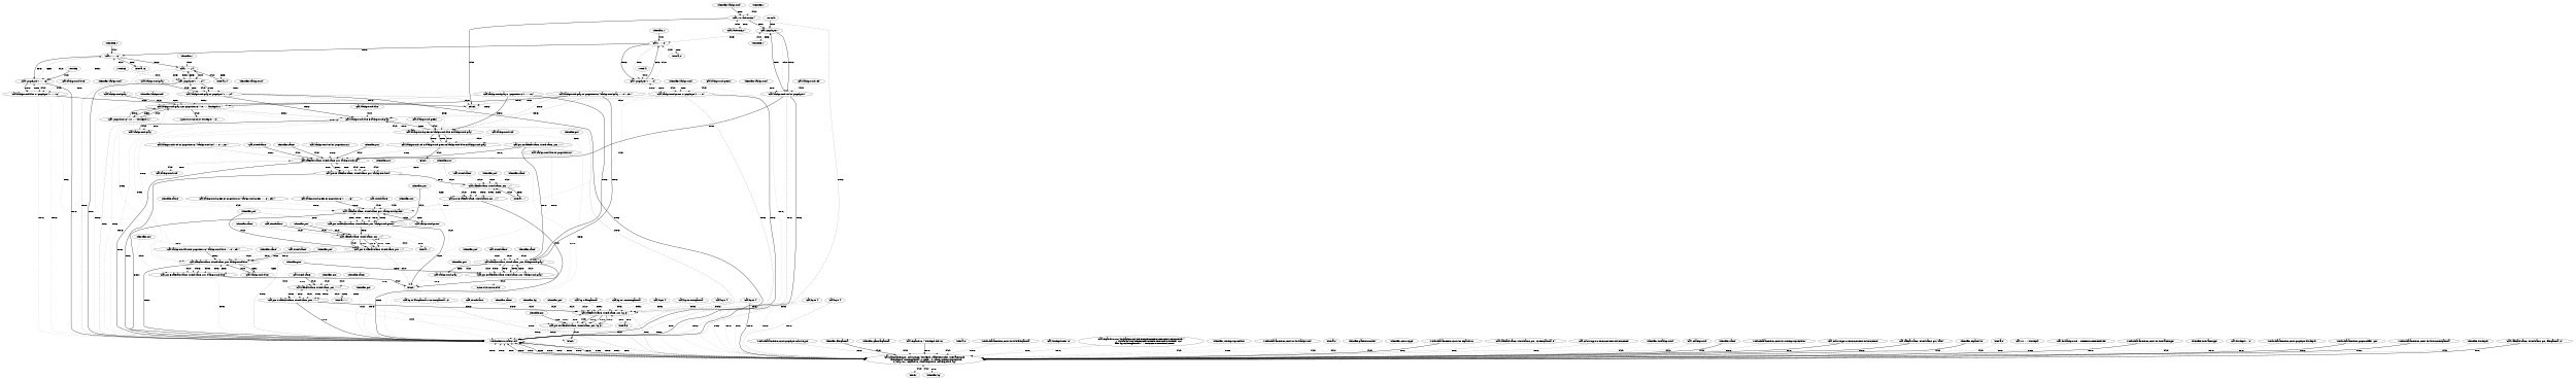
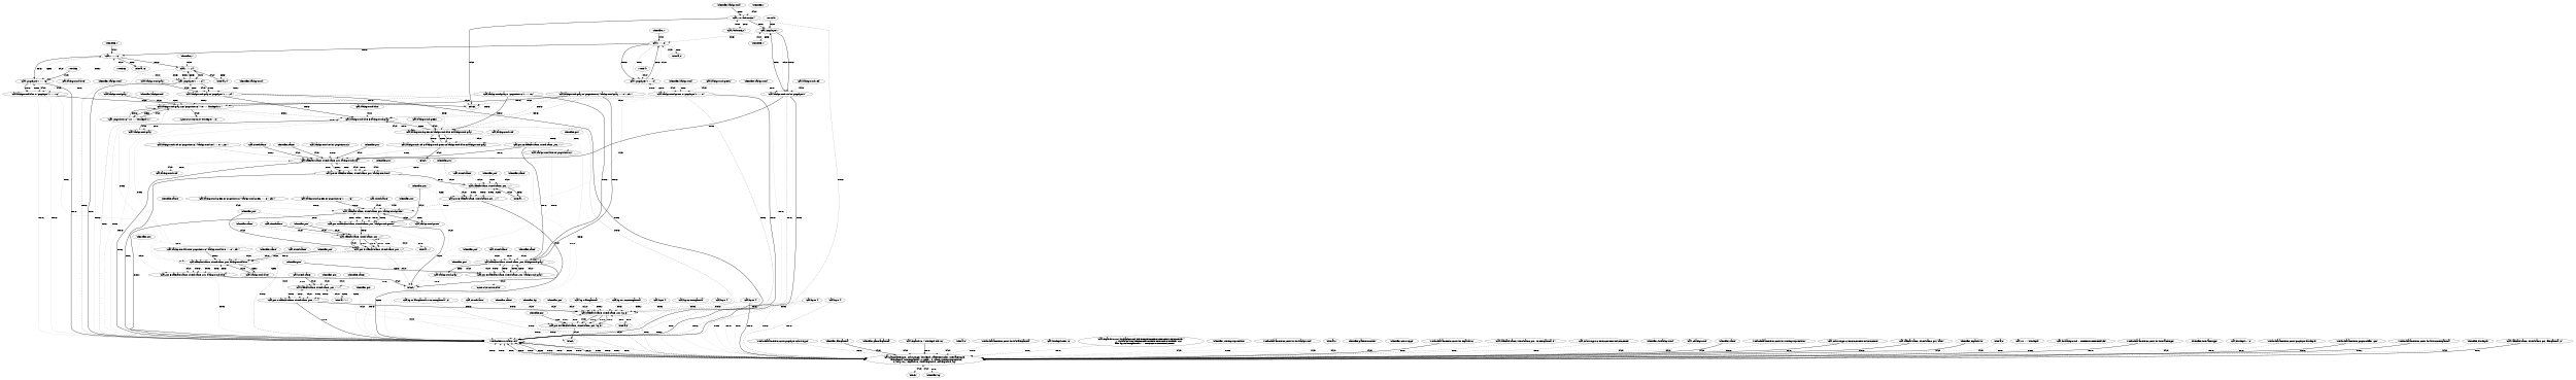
  digraph {
    edge [style=dotted]
    n1 [label="(Call,r = random_32())"]
    n2 [label="(Call,(png_byte)r)"]
    n3 [label="(Block,)"]
    n4 [label="(Call,random_32())"]
    n5 [label="(MethodReturn,static void)"]
    n6 [label="(Call,background.red = (png_byte)r)"]
    n7 [label="(Call,r >> 8)"]
    n8 [label="(Identifier,r)"]
    n9 [label="(Call,gamma_test(pm, colour_type, bit_depth, palette_number, interlace_type,\n      file_gamma, screen_gamma, 0/*sBIT*/, 0, name, use_input_precision,\n 0/*strip 16*/, expand_16, do_background, &background, bg))"]
    n10 [label="(Call,safecatn(name, sizeof name, pos, background.red))"]
    n11 [label="(Call,(png_byte)(r >> 8))"]
    n12 [label="(Call,r >> 16)"]
    n13 [label="(Literal,8)"]
    n14 [label="(Call,pos = safecatn(name, sizeof name, pos, background.red))"]
    n15 [label="(Call,background.red)"]
    n16 [label="(Call,safecat(name, sizeof name, pos, \",\"))"]
    n17 [label="(Block,)"]
    n18 [label="(Call,pos = safecat(name, sizeof name, pos, \",\"))"]
    n19 [label="(Literal,\",\")"]
    n20 [label="(Call,safecatn(name, sizeof name, pos, background.green))"]
    n21 [label="(Call,pos = safecatn(name, sizeof name, pos, background.green))"]
    n22 [label="(Call,background.green)"]
    n23 [label="(Call,safecat(name, sizeof name, pos, \",\"))"]
    n24 [label="(Call,pos = safecat(name, sizeof name, pos, \",\"))"]
    n25 [label="(Literal,\",\")"]
    n26 [label="(Call,safecatn(name, sizeof name, pos, background.blue))"]
    n27 [label="(Call,pos = safecatn(name, sizeof name, pos, background.blue))"]
    n28 [label="(Call,background.blue)"]
    n29 [label="(Call,safecat(name, sizeof name, pos, \")^\"))"]
    n30 [label="(Call,pos = safecat(name, sizeof name, pos, \")^\"))"]
    n31 [label="(Literal,\")^\")"]
    n32 [label="(Call,safecatd(name, sizeof name, pos, bg, 3))"]
    n33 [label="(Block,)"]
    n34 [label="(Call,pos = safecatd(name, sizeof name, pos, bg, 3))"]
    n35 [label="(Literal,3)"]
    n36 [label="(Block,)"]
    n37 [label="(Identifier,bg)"]
    n38 [label="(Call,background.green = (png_byte)(r >> 8))"]
    n39 [label="(Call,(png_byte)(r >> 16))"]
    n40 [label="(Call,r >> 24)"]
    n41 [label="(Literal,16)"]
    n42 [label="(Call,background.blue = (png_byte)(r >> 16))"]
    n43 [label="(Call,(png_byte)(r >> 24))"]
    n44 [label="(Literal,24)"]
    n45 [label="(Call,background.gray = (png_byte)(r >> 24))"]
    n46 [label="(Call,background.gray &= (png_uint_16)((1U << bit_depth)-1))"]
    n47 [label="(Call,background.green = background.blue = background.gray)"]
    n48 [label="(Call,background.blue = background.gray)"]
    n49 [label="(Call,safecatn(name, sizeof name, pos, background.gray))"]
    n50 [label="(ControlStructure,if (bit_depth < 8))"]
    n51 [label="(Call,(png_uint_16)((1U << bit_depth)-1))"]
    n52 [label="(Call,background.red = background.green = background.blue = background.gray)"]
    n53 [label="(Call,background.gray)"]
    n54 [label="(Call,pos = safecatn(name, sizeof name, pos, background.gray))"]
    n55 [label="(Call,background.gray)"]
    n56 [label="(Block,)"]
    n57 [label="(ControlStructure,else)"]
    n58 [label="(MethodParameterIn,const png_byte colour_type)"]
    n59 [label="(Call,bg = (file_gamma + screen_gamma) / 3)"]
    n60 [label="(Identifier,name)"]
    n61 [label="(Call,background.red = (png_uint_16)((background.red >> 8) * 257))"]
    n62 [label="(Call,background.green)"]
    n63 [label="(Identifier,file_gamma)"]
    n64 [label="(Identifier,pos)"]
    n65 [label="(Identifier,background)"]
    n66 [label="(Identifier,pos)"]
    n67 [label="(Identifier,gamma_gamma)"]
    n68 [label="(Call,expand_16 || bit_depth == 16)"]
    n69 [label="(Identifier,pos)"]
    n70 [label="(Identifier,pos)"]
    n71 [label="(Call,background.red)"]
    n72 [label="(Call,sizeof name)"]
    n73 [label="(Identifier,pos)"]
    n74 [label="(Identifier,pos)"]
    n75 [label="(Call,bg = 4)"]
    n76 [label="(Call,background.blue)"]
    n77 [label="(Identifier,pos)"]
    n78 [label="(Identifier,pm)"]
    n79 [label="(Identifier,name)"]
    n80 [label="(Identifier,pos)"]
    n81 [label="(Literal,0)"]
    n82 [label="(Call,background.gray = (png_uint_16)(r >> 16))"]
    n83 [label="(Call,background.gray)"]
    n84 [label="(MethodParameterIn,const double file_gamma)"]
    n85 [label="(Call,bit_depth == 16)"]
    n86 [label="(Call,expand_16 && (do_background == PNG_BACKGROUND_GAMMA_UNIQUE ||\n                           do_background == PNG_BACKGROUND_GAMMA_FILE) &&\n            fabs(bg*screen_gamma-1) > PNG_GAMMA_THRESHOLD)"]
    n87 [label="(Identifier,background)"]
    n88 [label="(Identifier,pos)"]
    n89 [label="(Identifier,r)"]
    n90 [label="(Identifier,use_input_precision)"]
    n91 [label="(MethodParameterIn,const int do_background)"]
    n92 [label="(Call,background.blue = (png_uint_16)r)"]
    n93 [label="(Call,sizeof name)"]
    n94 [label="(Literal,0)"]
    n95 [label="(Identifier,palette_number)"]
    n96 [label="(Identifier,r)"]
    n97 [label="(Identifier,background)"]
    n98 [label="(Call,sizeof name)"]
    n99 [label="(Identifier,background)"]
    n100 [label="(Identifier,name)"]
    n101 [label="(Identifier,colour_type)"]
    n102 [label="(MethodParameterIn,const int expand_16)"]
    n103 [label="(Identifier,name)"]
    n104 [label="(Call,background.red = (png_uint_16)r)"]
    n105 [label="(Call,safecatd(name, sizeof name, pos, screen_gamma, 3))"]
    n106 [label="(Call,colour_type & PNG_COLOR_MASK_COLOR)"]
    n107 [label="(Call,background.gray)"]
    n108 [label="(Identifier,do_background)"]
    n109 [label="(Call,background.green = (png_uint_16)((background.green >> 8) * 257))"]
    n110 [label="(Call,sizeof name)"]
    n111 [label="(Call,&background)"]
    n112 [label="(Identifier,pos)"]
    n113 [label="(Identifier,pos)"]
    n114 [label="(Identifier,name)"]
    n115 [label="(Call,background.gray = (png_uint_16)((background.gray >> 8) * 257))"]
    n116 [label="(MethodParameterIn,const int use_input_precision)"]
    n117 [label="(Identifier,pos)"]
    n118 [label="(Call,bg = 1/screen_gamma)"]
    n119 [label="(Call,background.blue = (png_uint_16)((background.blue >> 8) * 257))"]
    n120 [label="(Call,colour_type & PNG_COLOR_MASK_COLOR)"]
    n121 [label="(Call,safecat(name, sizeof name, pos, base))"]
    n122 [label="(Identifier,name)"]
    n123 [label="(Call,background.green = (png_uint_16)(r >> 16))"]
    n124 [label="(Identifier,bg)"]
    n125 [label="(Identifier,pos)"]
    n126 [label="(Call,sizeof name)"]
    n127 [label="(Call,sizeof name)"]
    n128 [label="(Identifier,pos)"]
    n129 [label="(Identifier,expand_46)"]
    n130 [label="(Call,background.green)"]
    n131 [label="(Literal,0)"]
    n132 [label="(Identifier,pos)"]
    n133 [label="(Call,1U << bit_depth)"]
    n134 [label="(Call,do_background < ALPHA_MODE_OFFSET)"]
    n135 [label="(Call,pos = safecat(name, sizeof name, pos, \"(\"))"]
    n136 [label="(Identifier,background)"]
    n137 [label="(MethodParameterIn,const int interlace_type)"]
    n138 [label="(Identifier,interlace_type)"]
    n139 [label="(Call,bg*screen_gamma)"]
    n140 [label="(Call,bit_depth < 8)"]
    n141 [label="(Call,bg = 4)"]
    n142 [label="(Identifier,name)"]
    n143 [label="(Call,bg = 4)"]
    n144 [label="(Call,sizeof name)"]
    n145 [label="(Call,background.blue)"]
    n146 [label="(MethodParameterIn,const png_byte bit_depth)"]
    n147 [label="(Identifier,pos)"]
    n148 [label="(Identifier,name)"]
    n149 [label="(MethodParameterIn,png_modifier *pm)"]
    n150 [label="(Call,background.red)"]
    n151 [label="(MethodParameterIn,const double screen_gamma)"]
    n152 [label="(Identifier,r)"]
    n153 [label="(Call,bg = file_gamma)"]
    n154 [label="(Call,bg = 4)"]
    n155 [label="(Call,sizeof name)"]
    n156 [label="(Identifier,bit_depth)"]
    n157 [label="(Call,bg = 4)"]
    n158 [label="(Identifier,name)"]
    n159 [label="(Identifier,r)"]
    n160 [label="(Identifier,background)"]
    n161 [label="(Call,safecatd(name, sizeof name, pos, file_gamma, 3))"]
    n162 [label="(Identifier,pos)"]
    1000340
    1000347
    1000356
    1000365
    n1 -> n2 [label="DDG: " style=bold]
    n1 -> n3 [label="AST: " style=bold]
    n1 -> n4 [label="CFG: "]
    n1 -> n5 [label="DDG: " style=dashed]
    n2 -> n6 [label="AST: "]
    n2 -> n6 [label="DDG: " style=bold]
    n2 -> n7 [label="DDG: " style=dashed]
    n2 -> n8 [label="CFG: " style=dashed]
    n4 -> n1 [label="AST: "]
    n5 -> n9 [label="CFG: "]
    n6 -> n2 [label="CFG: " style=bold]
    n6 -> n3 [label="AST: "]
    n6 -> n5 [label="DDG: " style=bold]
    n6 -> n5 [label="DDG: " style=dashed]
    n6 -> n10 [label="DDG: " style=bold]
    n7 -> n11 [label="AST: "]
    n7 -> n11 [label="DDG: " style=bold]
    n7 -> n11 [label="DDG: " style=dashed]
    n7 -> n12 [label="DDG: " style=bold]
    n7 -> n13 [label="CFG: " style=dashed]
    n8 -> n2 [label="AST: "]
    n9 -> n5 [label="DDG: "]
    n9 -> n5 [label="DDG: "]
    n9 -> n5 [label="DDG: " style=dashed]
    n9 -> n5 [label="DDG: " style=bold]
    n9 -> n5 [label="DDG: " style=dashed]
    n9 -> n5 [label="DDG: " style=bold]
    n9 -> n5 [label="DDG: " style=dashed]
    n9 -> n5 [label="DDG: "]
    n9 -> n5 [label="DDG: " style=dashed]
    n9 -> n5 [label="DDG: "]
    n9 -> n5 [label="DDG: " style=bold]
    n9 -> n5 [label="DDG: " style=dashed]
    n9 -> n5 [label="DDG: "]
    n9 -> n5 [label="DDG: "]
    n9 -> n36 [label="AST: " style=dashed]
    n9 -> n37 [label="CFG: "]
    n10 -> n5 [label="DDG: " style=bold]
    n10 -> n14 [label="AST: "]
    n10 -> n14 [label="DDG: " style=dashed]
    n10 -> n14 [label="DDG: "]
    n10 -> n14 [label="DDG: " style=bold]
    n10 -> n15 [label="CFG: "]
    n11 -> n5 [label="DDG: "]
    n11 -> n7 [label="CFG: " style=bold]
    n11 -> n38 [label="AST: "]
    n11 -> n38 [label="DDG: "]
    n12 -> n39 [label="AST: "]
    n12 -> n39 [label="DDG: "]
    n12 -> n39 [label="DDG: " style=bold]
    n12 -> n40 [label="DDG: " style=bold]
    n12 -> n41 [label="CFG: " style=bold]
    n13 -> n7 [label="AST: " style=dashed]
    n14 -> n5 [label="DDG: " style=bold]
    n14 -> n10 [label="CFG: "]
    n14 -> n16 [label="DDG: " style=bold]
    n14 -> n17 [label="AST: "]
    n15 -> n10 [label="AST: "]
    n16 -> n18 [label="AST: " style=dashed]
    n16 -> n18 [label="DDG: " style=dashed]
    n16 -> n18 [label="DDG: "]
    n16 -> n18 [label="DDG: " style=dashed]
    n16 -> n19 [label="CFG: " style=bold]
    n18 -> n16 [label="CFG: " style=dashed]
    n18 -> n17 [label="AST: " style=bold]
    n18 -> n20 [label="DDG: " style=dashed]
    n19 -> n16 [label="AST: " style=bold]
    n20 -> n5 [label="DDG: " style=bold]
    n20 -> n21 [label="AST: " style=dashed]
    n20 -> n21 [label="DDG: " style=dashed]
    n20 -> n21 [label="DDG: "]
    n20 -> n21 [label="DDG: " style=bold]
    n20 -> n22 [label="CFG: " style=dashed]
    n21 -> n5 [label="DDG: "]
    n21 -> n17 [label="AST: " style=bold]
    n21 -> n20 [label="CFG: " style=dashed]
    n21 -> n23 [label="DDG: " style=bold]
    n22 -> n20 [label="AST: " style=bold]
    n23 -> n24 [label="AST: " style=bold]
    n23 -> n24 [label="DDG: " style=bold]
    n23 -> n24 [label="DDG: " style=bold]
    n23 -> n24 [label="DDG: " style=bold]
    n23 -> n25 [label="CFG: "]
    n24 -> n5 [label="DDG: " style=dashed]
    n24 -> n17 [label="AST: " style=dashed]
    n24 -> n23 [label="CFG: "]
    n24 -> n26 [label="DDG: " style=dashed]
    n25 -> n23 [label="AST: "]
-   n26 -> n5 [label="DDG: " style=bold]
    n26 -> n27 [label="AST: "]
    n26 -> n27 [label="DDG: "]
    n26 -> n27 [label="DDG: " style=dashed]
    n26 -> n27 [label="DDG: "]
    n26 -> n28 [label="CFG: " style=bold]
    n27 -> n5 [label="DDG: "]
    n27 -> n17 [label="AST: " style=bold]
    n27 -> n26 [label="CFG: " style=dashed]
    n27 -> n29 [label="DDG: "]
    n28 -> n26 [label="AST: " style=bold]
    n29 -> n30 [label="AST: "]
    n29 -> n30 [label="DDG: "]
    n29 -> n30 [label="DDG: "]
    n29 -> n30 [label="DDG: " style=dashed]
    n29 -> n31 [label="CFG: " style=dashed]
    n30 -> n5 [label="DDG: " style=bold]
    n30 -> n29 [label="CFG: " style=dashed]
    n30 -> n32 [label="DDG: " style=bold]
    n30 -> n33 [label="AST: "]
    n31 -> n29 [label="AST: " style=dashed]
    n32 -> n9 [label="DDG: " style=dashed]
    n32 -> n9 [label="DDG: "]
    n32 -> n34 [label="AST: "]
    n32 -> n34 [label="DDG: " style=bold]
    n32 -> n34 [label="DDG: " style=bold]
    n32 -> n34 [label="DDG: " style=bold]
    n32 -> n34 [label="DDG: "]
    n32 -> n35 [label="CFG: " style=dashed]
    n34 -> n5 [label="DDG: " style=dashed]
    n34 -> n5 [label="DDG: "]
    n34 -> n32 [label="CFG: " style=dashed]
    n34 -> n33 [label="AST: " style=bold]
    n35 -> n32 [label="CFG: " style=dashed]
    n37 -> n9 [label="AST: "]
    n38 -> n3 [label="AST: " style=dashed]
    n38 -> n5 [label="DDG: " style=bold]
    n38 -> n5 [label="DDG: " style=dashed]
    n38 -> n11 [label="CFG: " style=dashed]
    n38 -> n20 [label="AST: "]
    n39 -> n5 [label="DDG: " style=bold]
    n39 -> n12 [label="CFG: " style=dashed]
    n39 -> n42 [label="AST: " style=dashed]
    n39 -> n42 [label="DDG: " style=bold]
    n40 -> n5 [label="DDG: " style=dashed]
    n40 -> n43 [label="AST: " style=bold]
    n40 -> n43 [label="DDG: " style=dashed]
    n40 -> n43 [label="DDG: " style=dashed]
    n40 -> n44 [label="CFG: "]
    n41 -> n12 [label="AST: "]
    n42 -> n3 [label="AST: " style=bold]
    n42 -> n5 [label="DDG: "]
    n42 -> n5 [label="DDG: "]
    n42 -> n26 [label="DDG: "]
    n42 -> n39 [label="CFG: "]
    n43 -> n5 [label="DDG: " style=bold]
    n43 -> n40 [label="CFG: " style=bold]
    n43 -> n45 [label="AST: "]
    n43 -> n45 [label="DDG: " style=bold]
    n44 -> n40 [label="AST: " style=bold]
    n45 -> n3 [label="AST: " style=dashed]
    n45 -> n5 [label="DDG: " style=bold]
    n45 -> n5 [label="DDG: "]
    n45 -> n43 [label="CFG: "]
    n45 -> n46 [label="DDG: "]
    n45 -> n47 [label="DDG: " style=dashed]
    n45 -> n48 [label="DDG: " style=bold]
    n46 -> n5 [label="DDG: " style=dashed]
    n46 -> n5 [label="DDG: "]
    n46 -> n47 [label="DDG: "]
    n46 -> n48 [label="DDG: " style=dashed]
    n46 -> n49 [label="DDG: "]
    n46 -> n50 [label="AST: " style=bold]
    n46 -> n51 [label="CFG: " style=bold]
    n47 -> n5 [label="DDG: "]
-   n47 -> n20 [label="DDG: "]
+   n47 -> n92 [label="DDG: "]
    n47 -> n48 [label="CFG: " style=bold]
    n47 -> n52 [label="AST: " style=bold]
    n47 -> n52 [label="DDG: " style=bold]
    n48 -> n5 [label="DDG: "]
    n48 -> n5 [label="DDG: " style=dashed]
    n48 -> n26 [label="DDG: "]
    n48 -> n47 [label="AST: "]
    n48 -> n47 [label="DDG: "]
    n48 -> n53 [label="CFG: "]
    n49 -> n5 [label="CFG: " style=bold]
    n49 -> n54 [label="AST: "]
    n49 -> n54 [label="DDG: "]
    n49 -> n54 [label="DDG: " style=bold]
    n49 -> n54 [label="DDG: " style=bold]
    n49 -> n55 [label="CFG: " style=bold]
    n51 -> n46 [label="AST: " style=bold]
    n51 -> n46 [label="DDG: " style=bold]
    n52 -> n5 [label="DDG: "]
    n52 -> n10 [label="DDG: " style=dashed]
    n52 -> n47 [label="CFG: " style=bold]
    n52 -> n56 [label="AST: " style=bold]
    n53 -> n48 [label="AST: " style=bold]
    n54 -> n5 [label="DDG: "]
    n54 -> n29 [label="DDG: "]
    n54 -> n49 [label="CFG: " style=bold]
    n54 -> n57 [label="AST: "]
    n55 -> n49 [label="AST: "]
    n58 -> n9 [label="DDG: " style=dashed]
    n59 -> n9 [label="DDG: " style=dashed]
    n59 -> n32 [label="DDG: "]
    n60 -> n20 [label="AST: "]
    n61 -> n10 [label="DDG: " style=dashed]
    n62 -> n47 [label="AST: " style=bold]
    n63 -> n9 [label="AST: " style=bold]
    n64 -> n54 [label="AST: "]
    n65 -> n38 [label="CFG: " style=dashed]
    n66 -> n32 [label="AST: " style=dashed]
    n67 -> n9 [label="AST: "]
    n68 -> n9 [label="DDG: " style=bold]
    n69 -> n27 [label="CFG: "]
    n69 -> n30 [label="AST: "]
    n69 -> n54 [label="CFG: " style=bold]
    n70 -> n24 [label="CFG: "]
    n70 -> n27 [label="AST: "]
    n71 -> n6 [label="AST: " style=dashed]
    n72 -> n29 [label="AST: " style=bold]
    n73 -> n21 [label="CFG: " style=dashed]
    n73 -> n24 [label="AST: " style=bold]
    n74 -> n49 [label="AST: "]
    n75 -> n9 [label="DDG: " style=bold]
    n75 -> n32 [label="DDG: " style=dashed]
    n76 -> n42 [label="AST: " style=dashed]
    n77 -> n16 [label="AST: " style=dashed]
    n78 -> n9 [label="AST: " style=dashed]
    n78 -> n34 [label="CFG: " style=bold]
    n79 -> n32 [label="AST: " style=dashed]
    n80 -> n14 [label="AST: "]
    n81 -> n9 [label="AST: "]
    n82 -> n46 [label="DDG: " style=dashed]
    n82 -> n47 [label="DDG: " style=bold]
    n82 -> n48 [label="DDG: "]
    n82 -> n49 [label="DDG: " style=bold]
    n83 -> n45 [label="AST: " style=bold]
    n84 -> n9 [label="DDG: " style=dashed]
    n85 -> n9 [label="DDG: "]
    n86 -> n9 [label="DDG: " style=dashed]
    n87 -> n42 [label="CFG: "]
    n88 -> n30 [label="CFG: "]
    n88 -> n34 [label="AST: "]
    n89 -> n7 [label="AST: " style=bold]
    n90 -> n9 [label="AST: "]
    n91 -> n9 [label="DDG: "]
    n92 -> n26 [label="DDG: "]
    n93 -> n10 [label="AST: " style=bold]
    n94 -> n9 [label="AST: "]
    n95 -> n9 [label="AST: "]
    n96 -> n40 [label="AST: "]
    n97 -> n45 [label="CFG: " style=dashed]
    n98 -> n49 [label="AST: " style=dashed]
    n99 -> n1 [label="CFG: " style=bold]
    n100 -> n49 [label="AST: " style=dashed]
    n101 -> n9 [label="AST: "]
    n102 -> n9 [label="DDG: " style=bold]
    n103 -> n10 [label="AST: " style=bold]
    n104 -> n10 [label="DDG: "]
    n105 -> n9 [label="DDG: " style=dashed]
    n106 -> n9 [label="DDG: " style=dashed]
    n107 -> n46 [label="AST: " style=bold]
    n108 -> n9 [label="AST: "]
    n109 -> n20 [label="DDG: "]
    n110 -> n23 [label="AST: " style=bold]
    n111 -> n9 [label="AST: " style=dashed]
    n112 -> n18 [label="CFG: "]
    n112 -> n21 [label="AST: " style=bold]
    n113 -> n10 [label="AST: " style=bold]
    n114 -> n9 [label="AST: " style=bold]
    n115 -> n46 [label="DDG: " style=bold]
    n115 -> n47 [label="DDG: " style=dashed]
    n115 -> n48 [label="DDG: " style=dashed]
    n115 -> n49 [label="DDG: " style=bold]
    n116 -> n9 [label="DDG: " style=dashed]
    n117 -> n23 [label="AST: " style=bold]
    n118 -> n9 [label="DDG: "]
    n118 -> n32 [label="DDG: " style=dashed]
    n119 -> n26 [label="DDG: " style=bold]
    n120 -> n9 [label="DDG: " style=bold]
    n121 -> n9 [label="DDG: " style=bold]
    n122 -> n26 [label="AST: " style=dashed]
    n123 -> n20 [label="DDG: " style=bold]
    n124 -> n32 [label="AST: " style=dashed]
    n125 -> n14 [label="CFG: " style=dashed]
    n125 -> n18 [label="AST: " style=dashed]
    n126 -> n20 [label="AST: " style=dashed]
    n127 -> n26 [label="AST: " style=dashed]
    n128 -> n26 [label="AST: " style=bold]
    n129 -> n9 [label="AST: " style=bold]
    n130 -> n38 [label="AST: " style=dashed]
    n131 -> n9 [label="AST: " style=dashed]
    n132 -> n29 [label="AST: " style=dashed]
    n133 -> n9 [label="DDG: "]
    n134 -> n9 [label="DDG: " style=dashed]
    n135 -> n10 [label="DDG: " style=bold]
    n135 -> n49 [label="DDG: " style=bold]
    n136 -> n46 [label="CFG: " style=dashed]
    n137 -> n9 [label="DDG: " style=bold]
    n138 -> n9 [label="AST: "]
    n139 -> n9 [label="DDG: "]
    n139 -> n32 [label="DDG: "]
    n140 -> n9 [label="DDG: "]
    n141 -> n9 [label="DDG: "]
    n141 -> n32 [label="DDG: " style=dashed]
    n142 -> n29 [label="AST: "]
    n143 -> n9 [label="DDG: " style=dashed]
    n143 -> n32 [label="DDG: "]
    n144 -> n32 [label="AST: "]
    n145 -> n48 [label="AST: "]
    n146 -> n9 [label="DDG: " style=dashed]
    n147 -> n20 [label="AST: " style=dashed]
    n148 -> n16 [label="AST: "]
    n149 -> n9 [label="DDG: " style=bold]
    n150 -> n52 [label="AST: " style=dashed]
    n151 -> n9 [label="DDG: " style=bold]
    n152 -> n12 [label="AST: " style=bold]
    n153 -> n9 [label="DDG: "]
    n153 -> n32 [label="DDG: " style=dashed]
    n154 -> n9 [label="DDG: "]
    n154 -> n32 [label="DDG: " style=dashed]
    n155 -> n16 [label="AST: " style=dashed]
    n156 -> n9 [label="AST: " style=dashed]
    n157 -> n9 [label="DDG: "]
    n157 -> n32 [label="DDG: " style=dashed]
    n158 -> n23 [label="AST: " style=dashed]
    n159 -> n1 [label="AST: " style=dashed]
    n160 -> n6 [label="CFG: "]
    n161 -> n9 [label="DDG: " style=bold]
    n162 -> n52 [label="CFG: "]
    1000340 -> n2 [label="AST: " style=bold]
    1000347 -> n11 [label="AST: "]
    1000356 -> n39 [label="AST: " style=bold]
    1000365 -> n43 [label="AST: " style=dashed]
  }
